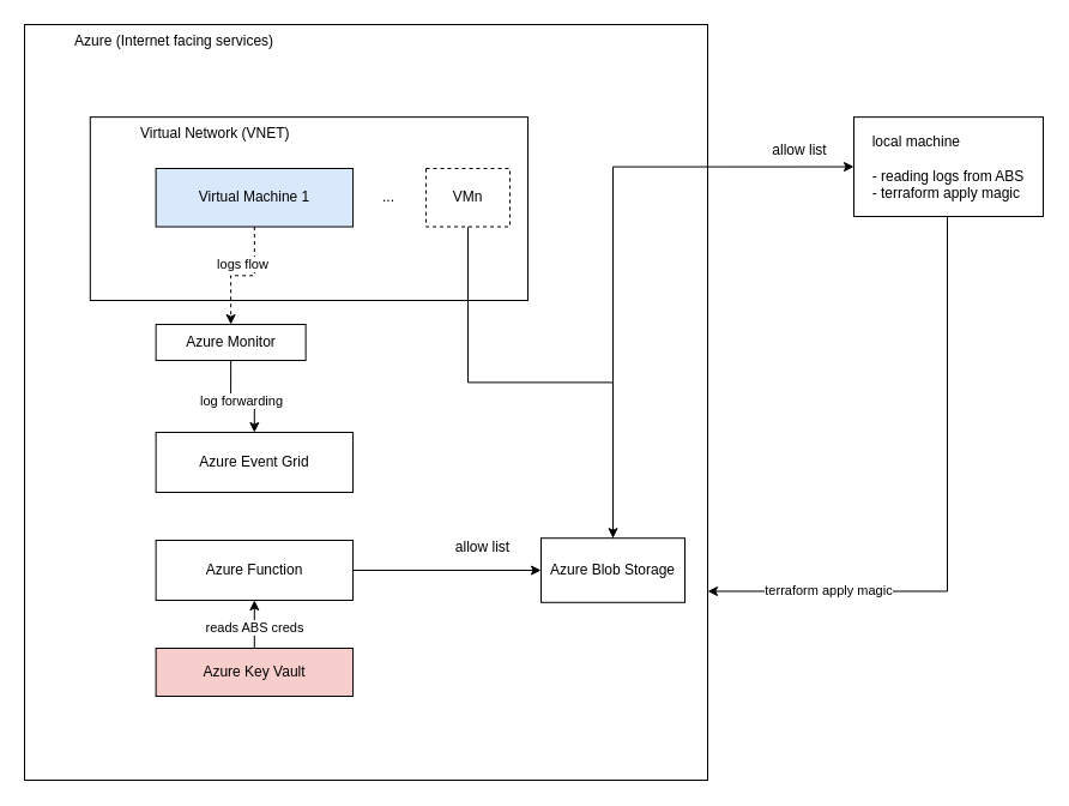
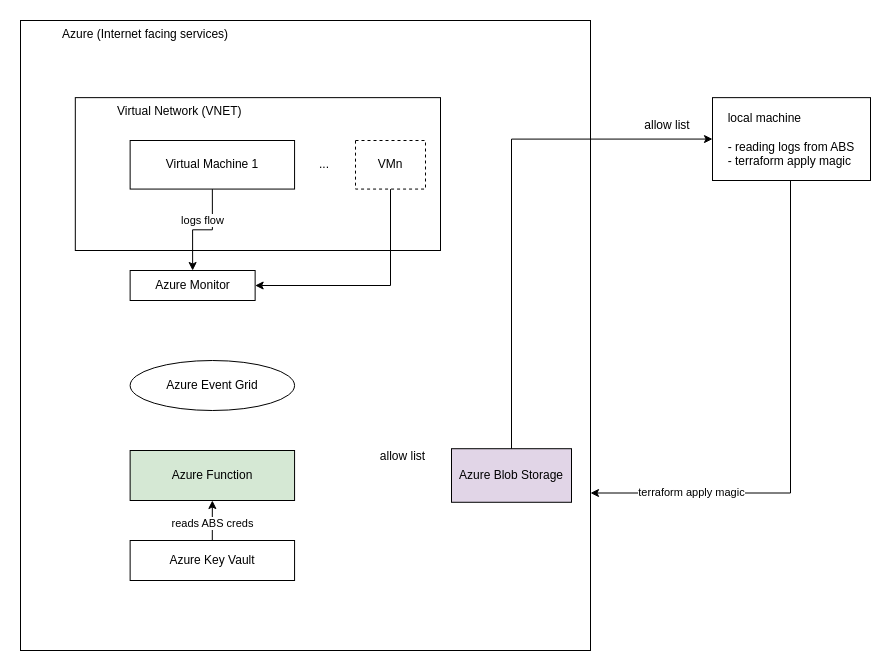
  <mxCell id="0" />
  <mxCell id="1" parent="0" />
  <mxCell id="2" value="" style="group" parent="1" vertex="1" connectable="0"><mxGeometry x="20" y="20" width="850" height="630" as="geometry" /></mxCell>
  <mxCell id="3" value="&lt;blockquote style=&quot;margin: 0 0 0 40px; border: none; padding: 0px;&quot;&gt;Azure (Internet facing services)&lt;/blockquote&gt;" style="rounded=0;whiteSpace=wrap;html=1;verticalAlign=top;align=left;" parent="2" vertex="1"><mxGeometry width="570" height="630" as="geometry" /></mxCell>
  <mxCell id="4" value="&lt;blockquote style=&quot;margin: 0 0 0 40px; border: none; padding: 0px;&quot;&gt;Virtual Network (VNET)&lt;/blockquote&gt;" style="rounded=0;whiteSpace=wrap;html=1;align=left;horizontal=1;verticalAlign=top;" parent="2" vertex="1"><mxGeometry x="54.81" y="77.14" width="365.19" height="152.86" as="geometry" /></mxCell>
- <mxCell id="5" style="edgeStyle=orthogonalEdgeStyle;rounded=0;orthogonalLoop=1;jettySize=auto;html=1;exitX=0.5;exitY=1;exitDx=0;exitDy=0;entryX=0.5;entryY=0;entryDx=0;entryDy=0;dashed=1;" parent="2" source="7" target="12" edge="1"><mxGeometry relative="1" as="geometry" /></mxCell>
+ <mxCell id="5" style="edgeStyle=orthogonalEdgeStyle;rounded=0;orthogonalLoop=1;jettySize=auto;html=1;exitX=0.5;exitY=1;exitDx=0;exitDy=0;entryX=0.5;entryY=0;entryDx=0;entryDy=0;" parent="2" source="7" target="12" edge="1"><mxGeometry relative="1" as="geometry" /></mxCell>
  <mxCell id="6" value="logs flow" style="edgeLabel;html=1;align=center;verticalAlign=middle;resizable=0;points=[];" parent="5" vertex="1" connectable="0"><mxGeometry relative="1" as="geometry"><mxPoint y="-10" as="offset" /></mxGeometry></mxCell>
- <mxCell id="7" value="Virtual Machine 1" style="rounded=0;whiteSpace=wrap;html=1;fillColor=#dae8fc;" parent="2" vertex="1"><mxGeometry x="109.63" y="120" width="164.444" height="48.57" as="geometry" /></mxCell>
- <mxCell id="8" value="Azure Blob Storage" style="rounded=0;whiteSpace=wrap;html=1;" parent="2" vertex="1"><mxGeometry x="431.0" y="428.21" width="120" height="53.57" as="geometry" /></mxCell>
+ <mxCell id="7" value="Virtual Machine 1" style="rounded=0;whiteSpace=wrap;html=1;" parent="2" vertex="1"><mxGeometry x="109.63" y="120" width="164.444" height="48.57" as="geometry" /></mxCell>
+ <mxCell id="8" value="Azure Blob Storage" style="rounded=0;whiteSpace=wrap;html=1;fillColor=#e1d5e7;" parent="2" vertex="1"><mxGeometry x="431.0" y="428.21" width="120" height="53.57" as="geometry" /></mxCell>
  <mxCell id="9" value="allow list" style="text;html=1;strokeColor=none;fillColor=none;align=center;verticalAlign=middle;whiteSpace=wrap;rounded=0;" parent="2" vertex="1"><mxGeometry x="320.997" y="416.433" width="123.333" height="38.571" as="geometry" /></mxCell>
- <mxCell id="10" style="edgeStyle=orthogonalEdgeStyle;rounded=0;orthogonalLoop=1;jettySize=auto;html=1;exitX=0.5;exitY=1;exitDx=0;exitDy=0;" parent="2" source="12" target="15" edge="1"><mxGeometry relative="1" as="geometry" /></mxCell>
- <mxCell id="11" value="log forwarding" style="edgeLabel;html=1;align=center;verticalAlign=middle;resizable=0;points=[];" parent="10" vertex="1" connectable="0"><mxGeometry x="-0.052" y="-3" relative="1" as="geometry"><mxPoint as="offset" /></mxGeometry></mxCell>
  <mxCell id="12" value="Azure Monitor" style="rounded=0;whiteSpace=wrap;html=1;" parent="2" vertex="1"><mxGeometry x="109.632" y="250" width="125" height="30" as="geometry" /></mxCell>
- <mxCell id="13" style="edgeStyle=orthogonalEdgeStyle;rounded=0;orthogonalLoop=1;jettySize=auto;html=1;exitX=1;exitY=0.5;exitDx=0;exitDy=0;" edge="1" parent="2" source="14" target="8"><mxGeometry relative="1" as="geometry" /></mxCell>
- <mxCell id="14" value="Azure Function" style="rounded=0;whiteSpace=wrap;html=1;" parent="2" vertex="1"><mxGeometry x="109.63" y="430" width="164.444" height="50" as="geometry" /></mxCell>
- <mxCell id="15" value="Azure Event Grid" style="rounded=0;whiteSpace=wrap;html=1;" parent="2" vertex="1"><mxGeometry x="109.63" y="340" width="164.444" height="50" as="geometry" /></mxCell>
+ <mxCell id="14" value="Azure Function" style="rounded=0;whiteSpace=wrap;html=1;fillColor=#d5e8d4;" parent="2" vertex="1"><mxGeometry x="109.63" y="430" width="164.444" height="50" as="geometry" /></mxCell>
+ <mxCell id="15" value="Azure Event Grid" style="ellipse;whiteSpace=wrap;html=1;" parent="2" vertex="1"><mxGeometry x="109.63" y="340" width="164.444" height="50" as="geometry" /></mxCell>
  <mxCell id="16" style="edgeStyle=orthogonalEdgeStyle;rounded=0;orthogonalLoop=1;jettySize=auto;html=1;entryX=0.5;entryY=1;entryDx=0;entryDy=0;" parent="2" source="18" target="14" edge="1"><mxGeometry relative="1" as="geometry" /></mxCell>
  <mxCell id="17" value="reads ABS creds" style="edgeLabel;html=1;align=center;verticalAlign=middle;resizable=0;points=[];" parent="16" vertex="1" connectable="0"><mxGeometry x="-0.102" relative="1" as="geometry"><mxPoint as="offset" /></mxGeometry></mxCell>
- <mxCell id="18" value="Azure Key Vault" style="rounded=0;whiteSpace=wrap;html=1;fillColor=#f8cecc;" parent="2" vertex="1"><mxGeometry x="109.63" y="520" width="164.44" height="40" as="geometry" /></mxCell>
- <mxCell id="19" style="edgeStyle=orthogonalEdgeStyle;rounded=0;orthogonalLoop=1;jettySize=auto;html=1;exitX=0.5;exitY=1;exitDx=0;exitDy=0;" parent="2" source="20" target="8" edge="1"><mxGeometry relative="1" as="geometry" /></mxCell>
+ <mxCell id="18" value="Azure Key Vault" style="rounded=0;whiteSpace=wrap;html=1;" parent="2" vertex="1"><mxGeometry x="109.63" y="520" width="164.44" height="40" as="geometry" /></mxCell>
+ <mxCell id="19" style="edgeStyle=orthogonalEdgeStyle;rounded=0;orthogonalLoop=1;jettySize=auto;html=1;entryX=1;entryY=0.5;entryDx=0;entryDy=0;exitX=0.5;exitY=1;exitDx=0;exitDy=0;" parent="2" source="20" target="12" edge="1"><mxGeometry relative="1" as="geometry" /></mxCell>
  <mxCell id="20" value="VMn" style="rounded=0;whiteSpace=wrap;html=1;dashed=1;" parent="2" vertex="1"><mxGeometry x="335" y="120" width="70" height="48.57" as="geometry" /></mxCell>
  <mxCell id="21" value="..." style="text;html=1;strokeColor=none;fillColor=none;align=center;verticalAlign=middle;whiteSpace=wrap;rounded=0;" parent="2" vertex="1"><mxGeometry x="274.07" y="129.28" width="60" height="30" as="geometry" /></mxCell>
  <mxCell id="22" style="edgeStyle=orthogonalEdgeStyle;rounded=0;orthogonalLoop=1;jettySize=auto;html=1;entryX=1;entryY=0.75;entryDx=0;entryDy=0;" edge="1" parent="2" source="24" target="3"><mxGeometry relative="1" as="geometry"><Array as="points"><mxPoint x="770" y="473" /></Array></mxGeometry></mxCell>
  <mxCell id="23" value="terraform apply magic" style="edgeLabel;html=1;align=center;verticalAlign=middle;resizable=0;points=[];" vertex="1" connectable="0" parent="22"><mxGeometry x="0.61" y="-1" relative="1" as="geometry"><mxPoint x="1" as="offset" /></mxGeometry></mxCell>
  <mxCell id="24" value="&lt;div style=&quot;text-align: left;&quot;&gt;&lt;span style=&quot;background-color: initial;&quot;&gt;local machine&lt;/span&gt;&lt;/div&gt;&lt;div style=&quot;text-align: left;&quot;&gt;&lt;span style=&quot;background-color: initial;&quot;&gt;&lt;br&gt;&lt;/span&gt;&lt;/div&gt;&lt;div style=&quot;text-align: left;&quot;&gt;&lt;span style=&quot;background-color: initial;&quot;&gt;- reading logs from ABS&lt;/span&gt;&lt;/div&gt;&lt;div style=&quot;text-align: left;&quot;&gt;&lt;span style=&quot;background-color: initial;&quot;&gt;- terraform apply magic&lt;/span&gt;&lt;/div&gt;" style="rounded=0;whiteSpace=wrap;html=1;" parent="2" vertex="1"><mxGeometry x="692" y="77.14" width="158" height="82.86" as="geometry" /></mxCell>
  <mxCell id="25" value="allow list" style="text;html=1;strokeColor=none;fillColor=none;align=center;verticalAlign=middle;whiteSpace=wrap;rounded=0;" parent="2" vertex="1"><mxGeometry x="602" y="90.0" width="90" height="30" as="geometry" /></mxCell>
  <mxCell id="26" style="edgeStyle=orthogonalEdgeStyle;rounded=0;orthogonalLoop=1;jettySize=auto;html=1;exitX=0.5;exitY=0;exitDx=0;exitDy=0;entryX=0;entryY=0.5;entryDx=0;entryDy=0;" parent="2" source="8" target="24" edge="1"><mxGeometry relative="1" as="geometry" /></mxCell>
